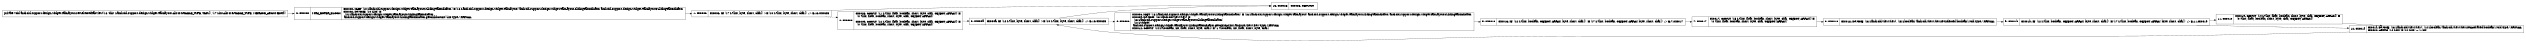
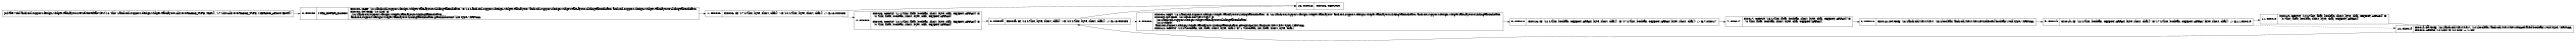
  digraph {
    rankdir=LR
    node [shape=record]
    n1 [label="{0\:\ 0x0000|MTH_ENTER_BLOCK\l|0x0000: IGET  (r0 I:android.support.design.widget.TabLayout$SlidingTabIndicator) = (r6 I:android.support.design.widget.TabLayout) android.support.design.widget.TabLayout.slidingTabIndicator android.support.design.widget.TabLayout$SlidingTabIndicator \l0x0002: INVOKE  (r0 I:int) = \l  (r0 I:android.support.design.widget.TabLayout$SlidingTabIndicator)\l android.support.design.widget.TabLayout.SlidingTabIndicator.getChildCount():int type: VIRTUAL \l}"]
    n2 [label="{1\:\ 0x0006|0x0006: IF  (r7 I:?[int, byte, short, char]) \>= (r0 I:?[int, byte, short, char])  \-\> B:13:0x0025 \l}"]
    n3 [label="{2\:\ 0x0008|0x0008: CONST  (r1 I:?[int, float, boolean, short, byte, char, OBJECT, ARRAY]) = \l  (0 ?[int, float, boolean, short, byte, char, OBJECT, ARRAY])\l \l0x0009: CONST  (r2 I:?[int, float, boolean, short, byte, char, OBJECT, ARRAY]) = \l  (0 ?[int, float, boolean, short, byte, char, OBJECT, ARRAY])\l \l}"]
    n4 [label="{13\:\ 0x0025|0x0025: RETURN   \l}"]
    n5 [label="{3\:\ 0x000a|0x000a: IF  (r2 I:?[int, byte, short, char]) \>= (r0 I:?[int, byte, short, char])  \-\> B:13:0x0025 \l}"]
    n6 [label="{4\:\ 0x000c|0x000c: IGET  (r3 I:android.support.design.widget.TabLayout$SlidingTabIndicator) = (r6 I:android.support.design.widget.TabLayout) android.support.design.widget.TabLayout.slidingTabIndicator android.support.design.widget.TabLayout$SlidingTabIndicator \l0x000e: INVOKE  (r3 I:android.view.View) = \l  (r3 I:android.support.design.widget.TabLayout$SlidingTabIndicator)\l  (r2 I:widget)\l android.support.design.widget.TabLayout.SlidingTabIndicator.getChildAt(int):android.view.View type: VIRTUAL \l0x0012: CONST  (r4 I:?[boolean, int, float, short, byte, char]) = (1 ?[boolean, int, float, short, byte, char]) \l}"]
    n7 [label="{5\:\ 0x0013|0x0013: IF  (r2 I:?[int, boolean, OBJECT, ARRAY, byte, short, char]) != (r7 I:?[int, boolean, OBJECT, ARRAY, byte, short, char])  \-\> B:7:0x0017 \l}"]
    n8 [label="{7\:\ 0x0017|0x0017: CONST  (r5 I:?[int, float, boolean, short, byte, char, OBJECT, ARRAY]) = \l  (0 ?[int, float, boolean, short, byte, char, OBJECT, ARRAY])\l \l}"]
    n9 [label="{8\:\ 0x0018|0x0018: INVOKE  (r3 I:android.view.View), (r5 I:boolean) android.view.View.setSelected(boolean):void type: VIRTUAL \l}"]
    n10 [label="{9\:\ 0x001b|0x001b: IF  (r2 I:?[int, boolean, OBJECT, ARRAY, byte, short, char]) != (r7 I:?[int, boolean, OBJECT, ARRAY, byte, short, char])  \-\> B:11:0x001e \l}"]
    n11 [label="{11\:\ 0x001e|0x001e: CONST  (r4 I:?[int, float, boolean, short, byte, char, OBJECT, ARRAY]) = \l  (0 ?[int, float, boolean, short, byte, char, OBJECT, ARRAY])\l \l}"]
    n12 [label="{12\:\ 0x001f|0x001f: INVOKE  (r3 I:android.view.View), (r4 I:boolean) android.view.View.setActivated(boolean):void type: VIRTUAL \l0x0022: ARITH  (r2 I:int) = (r2 I:int) + (1 int) \l}"]
    n13 [label="{private void android.support.design.widget.TabLayout.setSelectedTabView((r6 'this' I:android.support.design.widget.TabLayout A[IMMUTABLE_TYPE, THIS]), (r7 I:int A[IMMUTABLE_TYPE, METHOD_ARGUMENT])) }"]
    n1 -> n2
    n2 -> n3 [style=dashed]
    n2 -> n4
    n3 -> n5
    n5 -> n4
    n5 -> n6 [style=dashed]
    n6 -> n7
    n7 -> n8
    n8 -> n9
    n9 -> n10
    n10 -> n11
-   n10 -> n12 [style=solid]
+   n10 -> n12 [style=dashed]
    n11 -> n12
    n12 -> n5
    n13 -> n1
  }
